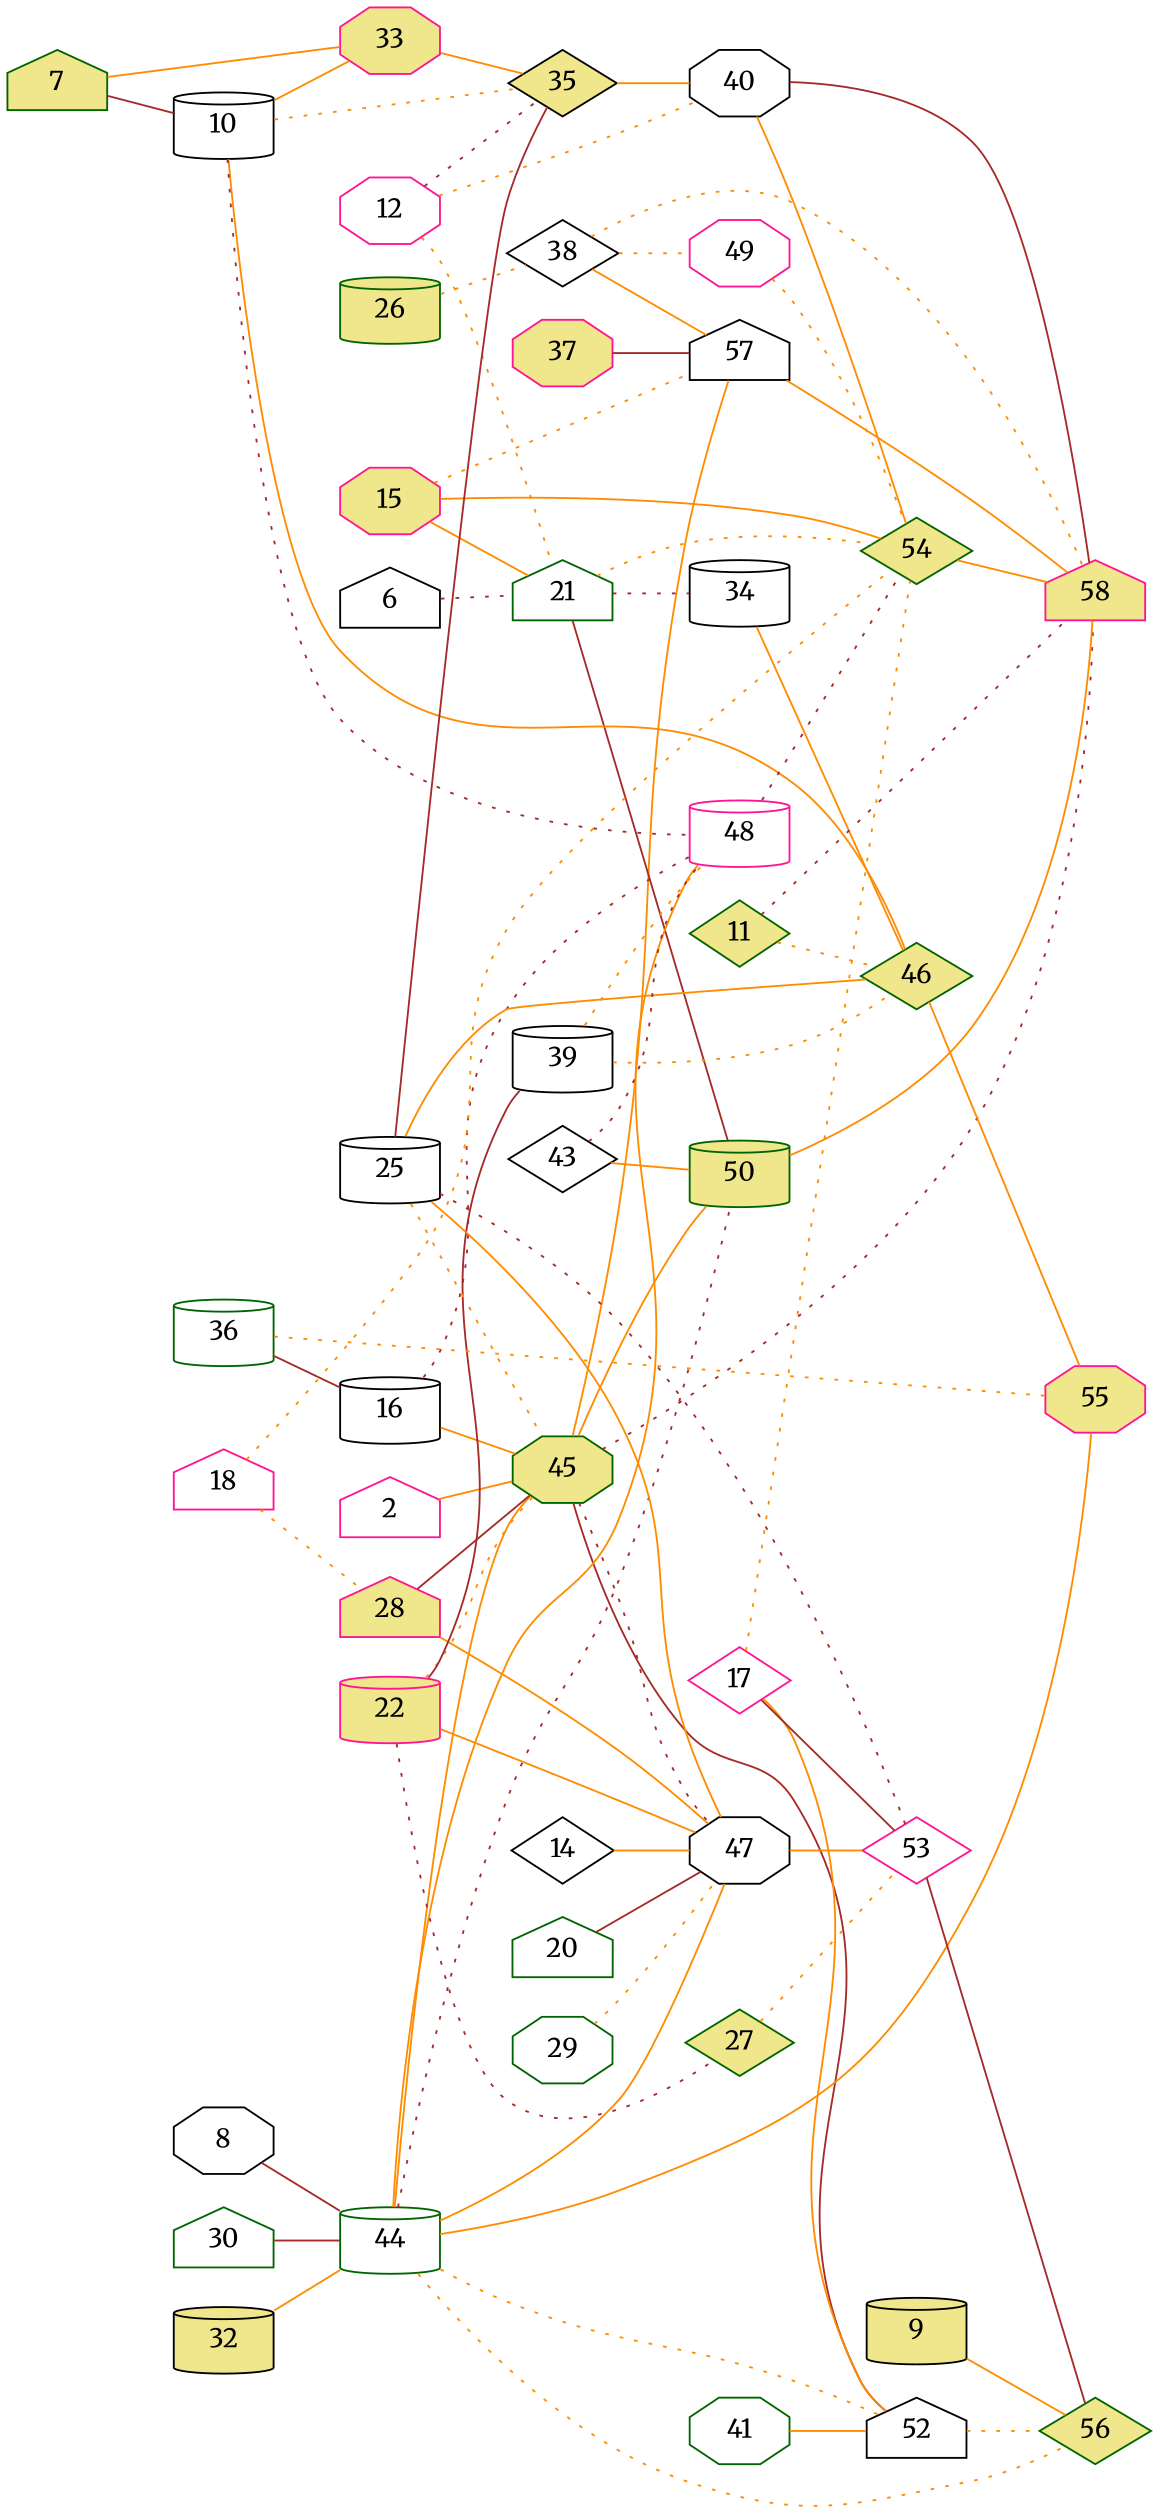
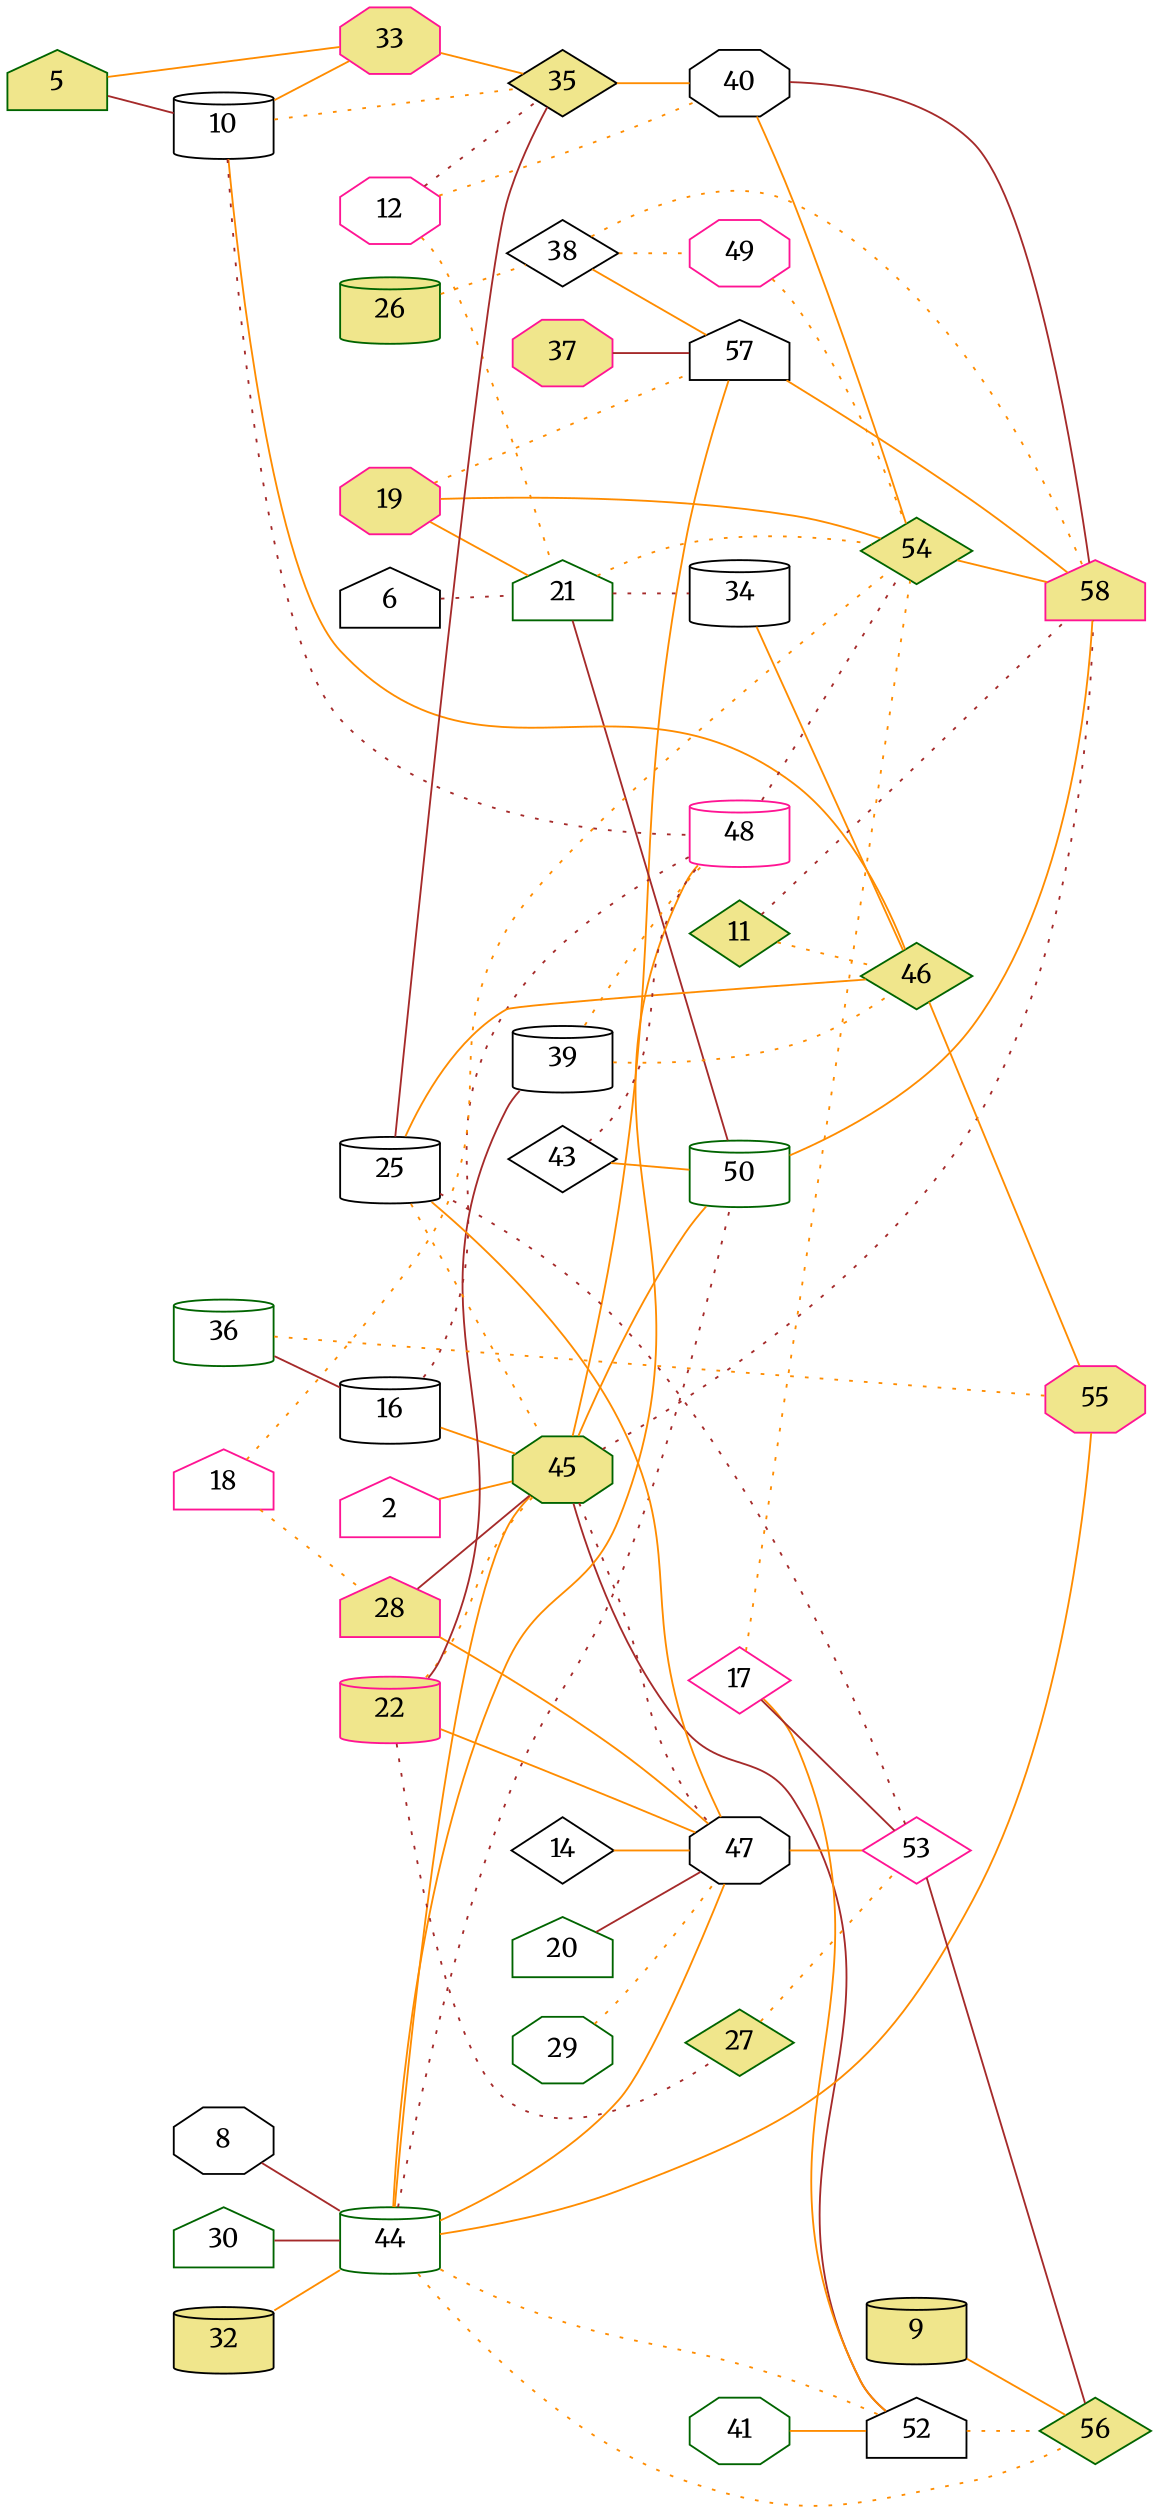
  graph {
    fontname=Merriweather
    rankdir=LR
    node [color=black fillcolor=white fontname=Merriweather shape=cylinder style=filled]
    edge [color=darkorange fontname=Merriweather style=solid weight=1.0]
    2 [color=deeppink shape=house]
    45 [color=darkgreen fillcolor=khaki shape=octagon]
    58 [color=deeppink fillcolor=khaki shape=house]
    47 [shape=octagon]
    52 [shape=house]
    57 [shape=house]
-   50 [color=darkgreen fillcolor=khaki]
+   50 [color=darkgreen]
    6 [shape=house]
    21 [color=darkgreen shape=house]
    54 [color=darkgreen fillcolor=khaki shape=diamond]
    34
-   7 [color=darkgreen fillcolor=khaki shape=house]
+   7 [color=darkgreen fillcolor=khaki shape=house label=5]
    10
    33 [color=deeppink fillcolor=khaki shape=octagon]
    35 [fillcolor=khaki shape=diamond]
    46 [color=darkgreen fillcolor=khaki shape=diamond]
    48 [color=deeppink]
    8 [shape=octagon]
    44 [color=darkgreen]
    56 [color=darkgreen fillcolor=khaki shape=diamond]
    55 [color=deeppink fillcolor=khaki shape=octagon]
    9 [fillcolor=khaki]
    40 [shape=octagon]
    11 [color=darkgreen fillcolor=khaki shape=diamond]
    12 [color=deeppink shape=octagon]
    14 [shape=diamond]
    53 [color=deeppink shape=diamond]
    16
    17 [color=deeppink shape=diamond]
    18 [color=deeppink shape=house]
    28 [color=deeppink fillcolor=khaki shape=house]
-   19 [color=deeppink fillcolor=khaki shape=octagon label=15]
+   19 [color=deeppink fillcolor=khaki shape=octagon]
    20 [color=darkgreen shape=house]
    22 [color=deeppink fillcolor=khaki]
    27 [color=darkgreen fillcolor=khaki shape=diamond]
    39
    25
    26 [color=darkgreen fillcolor=khaki]
    38 [shape=diamond]
    49 [color=deeppink shape=octagon]
    29 [color=darkgreen shape=octagon]
    30 [color=darkgreen shape=house]
    32 [fillcolor=khaki]
    36 [color=darkgreen]
    37 [color=deeppink fillcolor=khaki shape=octagon]
    41 [color=darkgreen shape=octagon]
    43 [shape=diamond]
    2 -- 45
    45 -- 58 [color=brown style=dotted]
    45 -- 47 [color=brown style=dotted]
    45 -- 52 [color=brown]
    45 -- 57
    45 -- 50
    47 -- 53
    52 -- 56 [style=dotted]
    57 -- 58
    50 -- 58 [weight=2.0]
    6 -- 21 [color=brown style=dotted]
    21 -- 50 [color=brown]
    21 -- 54 [style=dotted]
    21 -- 34 [color=brown style=dotted]
    54 -- 58
    34 -- 46
    7 -- 10 [color=brown]
    7 -- 33
    10 -- 33
    10 -- 35 [style=dotted]
    10 -- 46
    10 -- 48 [color=brown style=dotted]
    33 -- 35
    35 -- 40
    46 -- 55
    48 -- 54 [color=brown style=dotted]
    8 -- 44 [color=brown]
    44 -- 45
    44 -- 47
    44 -- 52 [style=dotted]
    44 -- 50 [color=brown style=dotted]
    44 -- 48
    44 -- 56 [style=dotted weight=2.0]
    44 -- 55
    9 -- 56
    40 -- 58 [color=brown]
    40 -- 54
    11 -- 58 [color=brown style=dotted]
    11 -- 46 [style=dotted]
    12 -- 21 [style=dotted]
    12 -- 35 [color=brown style=dotted]
    12 -- 40 [style=dotted]
    14 -- 47
    53 -- 56 [color=brown]
    16 -- 45 [weight=2.0]
    16 -- 48 [color=brown style=dotted]
    17 -- 52
    17 -- 54 [style=dotted]
    17 -- 53 [color=brown]
    18 -- 54 [style=dotted]
    18 -- 28 [style=dotted]
    28 -- 45 [color=brown]
    28 -- 47 [weight=2.0]
    19 -- 57 [style=dotted]
    19 -- 21
    19 -- 54
    20 -- 47 [color=brown]
    22 -- 45 [style=dotted]
    22 -- 47
    22 -- 27 [color=brown style=dotted]
    22 -- 39 [color=brown]
    27 -- 53 [style=dotted]
    39 -- 46 [style=dotted]
    39 -- 48 [style=dotted]
    25 -- 45 [style=dotted]
    25 -- 47
    25 -- 35 [color=brown]
    25 -- 46
    25 -- 53 [color=brown style=dotted]
    26 -- 38 [style=dotted]
    38 -- 58 [style=dotted]
    38 -- 57
    38 -- 49 [style=dotted]
    49 -- 54 [style=dotted]
    29 -- 47 [style=dotted weight=2.0]
    30 -- 44 [color=brown]
    32 -- 44
    36 -- 55 [style=dotted]
    36 -- 16 [color=brown]
    37 -- 57 [color=brown]
    41 -- 52
    43 -- 50
    43 -- 48 [color=brown style=dotted]
  }
